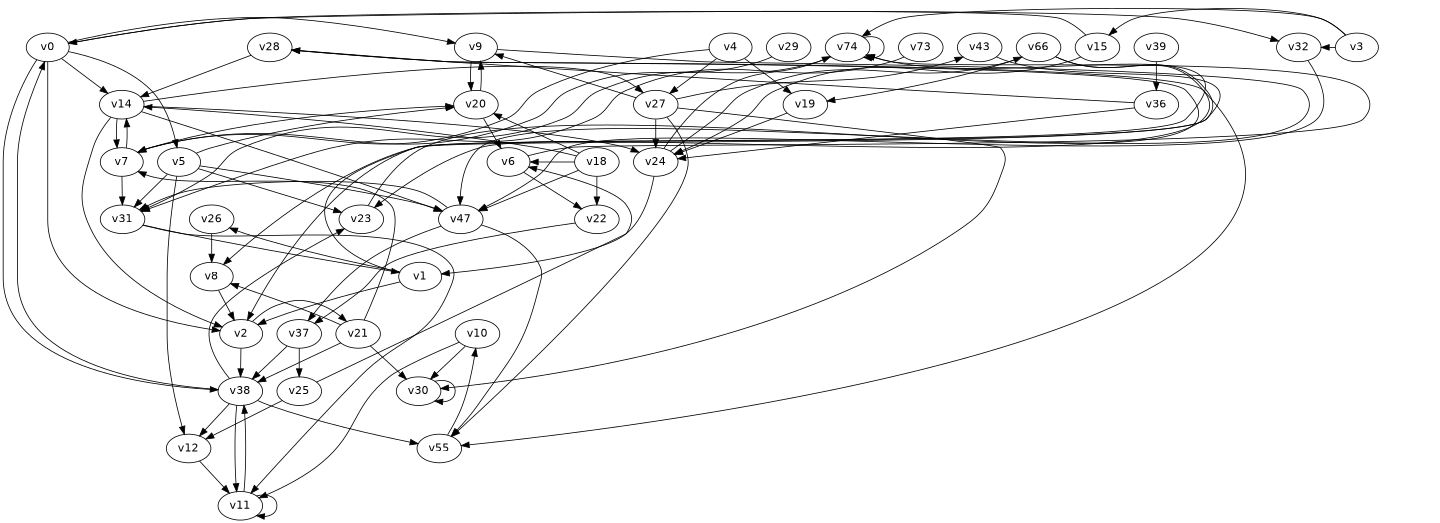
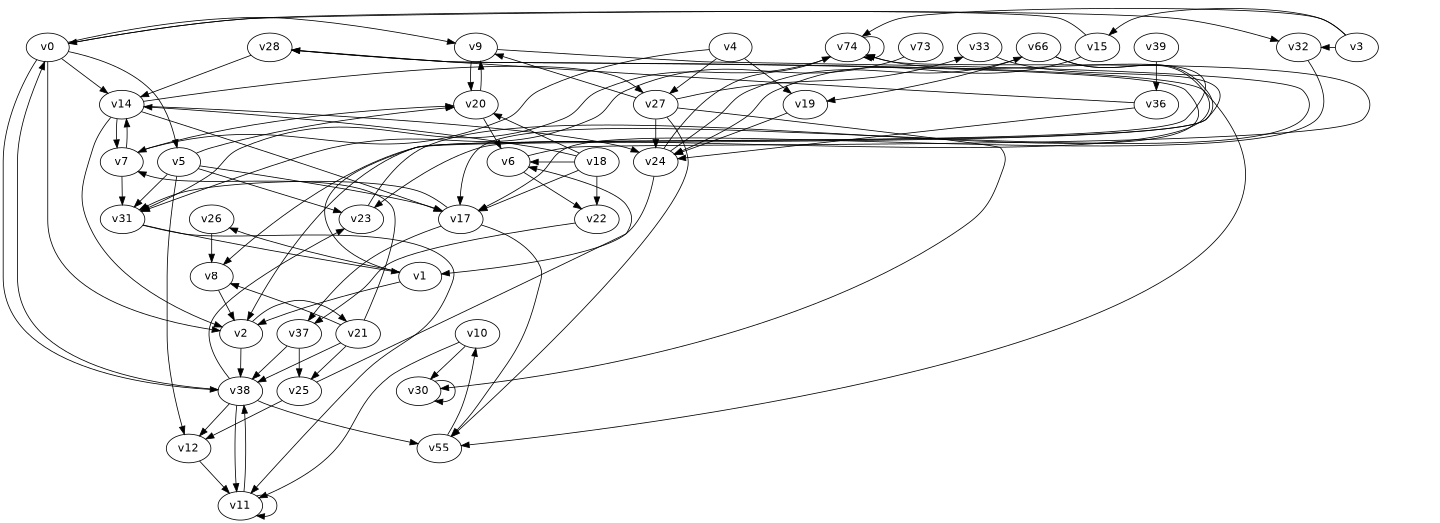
  digraph {
    fontname="DejaVu Sans"
    node [fontname="DejaVu Sans" player=0]
    edge [fontname="DejaVu Sans"]
    v0 [player=1]
    v2
    v5
    v9
    v14 [player=1]
    v32
    v38
    v21
    v12 [player=1]
-   v17 [player=1 label=v47]
+   v17 [player=1]
    v20 [player=1]
    v23
    v31 [player=1]
    v7 [player=1]
    v27 [player=1]
    v24
    v11 [player=1]
    n18 [label=v55]
    v1
    v26
    n21 [label=v74]
    v8
    v30
    v3
    v15 [player=1]
    v4
    v19
-   v33 [label=v43]
+   v33
    v37
    v6
    v28
    v22
    v10
    n34 [label=v73]
    n35 [label=v66 player=1]
    v25 [player=1]
    v18 [player=1]
-   v29 [player=1]
    v36
    v39 [player=1]
    v0 -> v2
    v0 -> v5 [constraint="time <= 17"]
    v0 -> v9 [constraint="time >= 3"]
    v0 -> v14
    v0 -> v32 [constraint="time == 16"]
    v0 -> v38
    v2 -> v38
    v2 -> v21 [constraint="time == 1"]
    v5 -> v12
    v5 -> v17
    v5 -> v20 [constraint="(time % 3 == 1) || (time % 4 == 1)"]
    v5 -> v23
    v5 -> v31
    v9 -> v17 [constraint="time <= 13"]
    v9 -> v20
    v14 -> v2 [constraint="time % 4 == 0"]
    v14 -> v17
    v14 -> v7
    v14 -> v27 [constraint="time == 15"]
    v14 -> v24
    v32 -> v17 [constraint="time % 3 == 1"]
    v38 -> v0 [constraint="time >= 1"]
    v38 -> v12
    v38 -> v23 [constraint="time == 17"]
    v38 -> v11
    v38 -> n18
    v21 -> v38
    v21 -> v7 [constraint="time == 2"]
    v21 -> v8 [constraint="time >= 11"]
-   v21 -> v30
+   v21 -> v25
    v12 -> v11
    v17 -> v31 [constraint="time % 4 == 0"]
    v17 -> n18
    v17 -> v37 [constraint="time % 4 == 1"]
    v20 -> v9 [constraint="time == 15"]
    v20 -> v6
    v23 -> v28 [constraint="time <= 7"]
    v31 -> v11 [constraint="time % 2 == 1"]
    v31 -> v1
    v7 -> v14
    v7 -> v20 [constraint="time <= 10"]
    v7 -> v31
    v27 -> v9 [constraint="time <= 14"]
    v27 -> v24
    v27 -> n18 [constraint="time >= 15"]
    v27 -> v30 [constraint="time % 5 == 4"]
    v27 -> v33 [constraint="time == 5"]
    v24 -> v1
    v24 -> n21 [constraint="time % 4 == 3"]
    v24 -> n35 [constraint="time <= 25"]
    v11 -> v38
    v11 -> v11
    n18 -> v10 [constraint="time == 16"]
    v1 -> v2
    v1 -> v26 [constraint="time % 3 == 0"]
    v1 -> n21 [constraint="time % 6 == 0"]
    v26 -> v8
    n21 -> v31 [constraint="time % 6 == 0"]
    n21 -> n21 [constraint="time == 17"]
    v8 -> v2
    v30 -> v30 [constraint="time == 16"]
    v3 -> v32 [constraint="time == 1"]
    v3 -> n21 [constraint="time % 6 == 0"]
    v3 -> v15 [constraint="(time % 2 == 0) || (time % 5 == 1)"]
    v15 -> v0 [constraint="time % 3 == 1"]
    v15 -> v24 [constraint="time == 15"]
    v4 -> v7 [constraint="time % 4 == 1"]
    v4 -> v27
    v4 -> v19
    v19 -> v24
    v33 -> v2 [constraint="(time % 4 == 0) || (time % 5 == 1)"]
    v37 -> v38
    v37 -> v25
    v6 -> n21 [constraint="time >= 6"]
    v6 -> v22 [constraint="time >= 4"]
    v28 -> v14 [constraint="time == 6"]
    v28 -> n18 [constraint="(time >= 8) && (time <= 25)"]
    v22 -> v37 [constraint="(time >= 4) && (time <= 18)"]
    v10 -> v11 [constraint="time >= 11"]
    v10 -> v30
    n34 -> v31 [constraint="time == 9"]
    n35 -> v23 [constraint="time >= 6"]
    n35 -> v8 [constraint="time == 19"]
    n35 -> v19 [constraint="time <= 14"]
    v25 -> v12 [constraint="time % 3 == 0"]
    v25 -> v6 [constraint="time >= 3"]
    v18 -> v14 [constraint="time <= 17"]
    v18 -> v17
    v18 -> v20 [constraint="(time >= 1) && (time <= 20)"]
    v18 -> v6 [constraint="time % 5 == 1"]
    v18 -> v22
-   v29 -> v7 [constraint="time <= 7"]
    v36 -> v24 [constraint="time % 5 == 3"]
    v36 -> v28 [constraint="time >= 5"]
    v39 -> v36
  }
